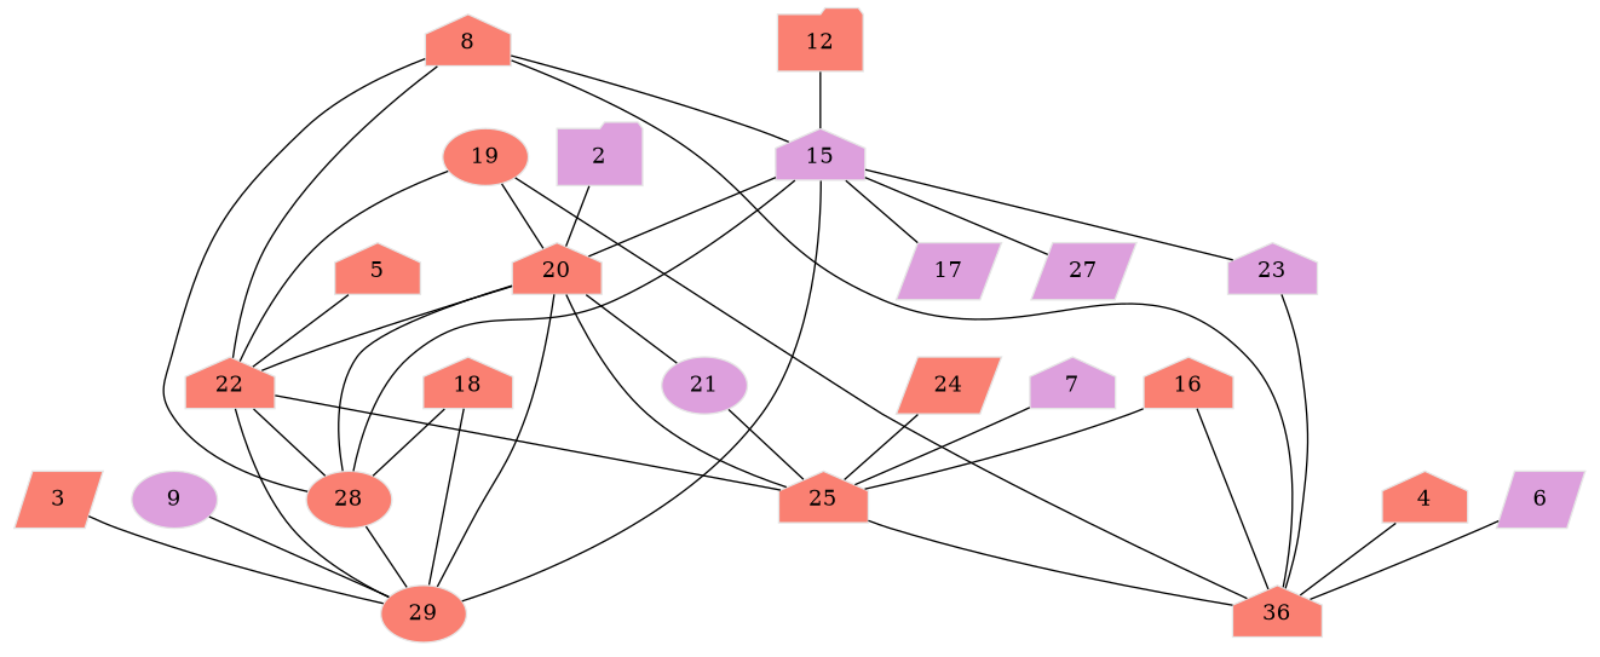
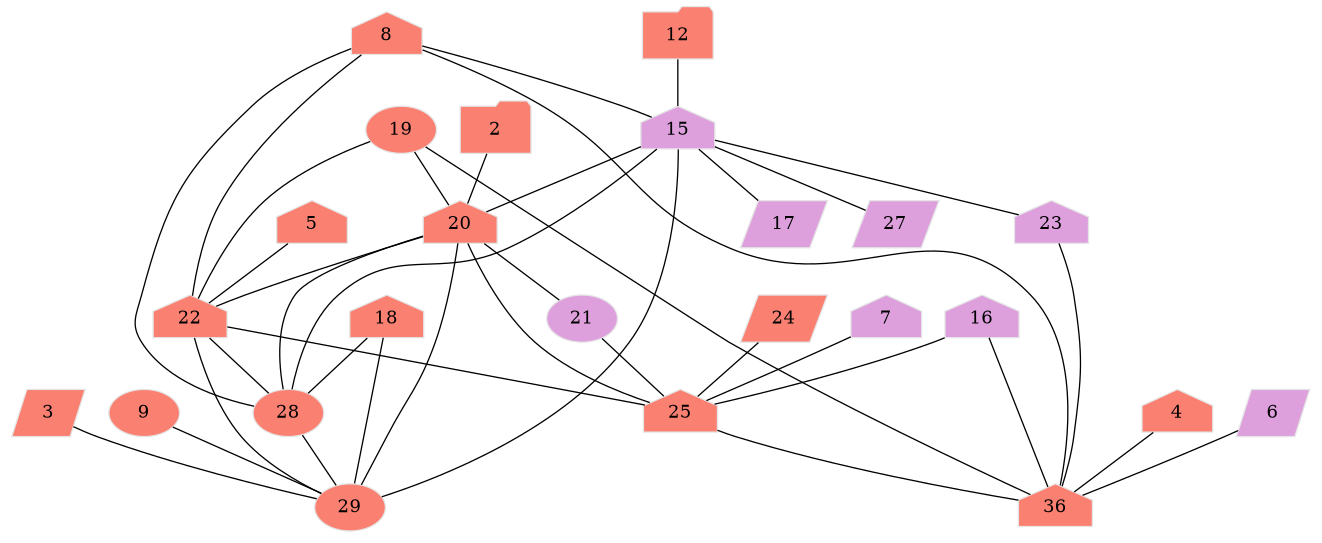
  graph {
    node [color=gray90 fillcolor=salmon shape=house style=filled]
    edge [weight=1.0]
-   2 [fillcolor=plum shape=folder]
+   2 [shape=folder]
    20
    29 [shape=ellipse]
    22
    25
    28 [shape=ellipse]
    21 [fillcolor=plum shape=ellipse]
    3 [shape=parallelogram]
    n9 [label=36]
    4
    5
    6 [fillcolor=plum shape=parallelogram]
    7 [fillcolor=plum]
    8
    15 [fillcolor=plum]
    17 [fillcolor=plum shape=parallelogram]
    23 [fillcolor=plum]
    27 [fillcolor=plum shape=parallelogram]
-   9 [fillcolor=plum shape=ellipse]
+   9 [shape=ellipse]
    12 [shape=folder]
-   16
+   16 [fillcolor=plum]
    18
    19 [shape=ellipse]
    24 [shape=parallelogram]
    2 -- 20
    20 -- 29 [weight=2.0]
    20 -- 22
    20 -- 25 [weight=2.0]
    20 -- 28 [weight=4.0]
    20 -- 21
    22 -- 29
    22 -- 25
    22 -- 28
    25 -- n9
    28 -- 29
    21 -- 25
    3 -- 29
    4 -- n9
    5 -- 22
    6 -- n9
    7 -- 25
    8 -- 22
    8 -- 28 [weight=3.0]
    8 -- n9 [weight=3.0]
    8 -- 15
    15 -- 20 [weight=3.0]
    15 -- 29
    15 -- 28 [weight=3.0]
    15 -- 17
    15 -- 23
    15 -- 27 [weight=3.0]
    23 -- n9
    9 -- 29
    12 -- 15
    16 -- 25
    16 -- n9
    18 -- 29
    18 -- 28 [weight=2.0]
    19 -- 20
    19 -- 22
    19 -- n9
    24 -- 25
  }
